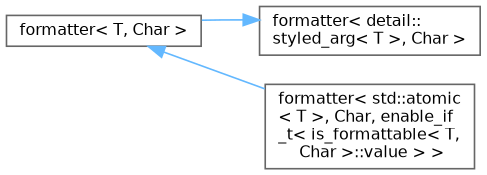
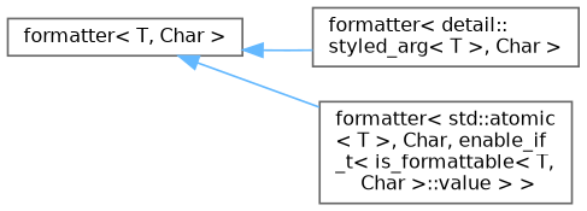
  digraph {
    rankdir=LR
    node [color=grey40 fillcolor=white fontname=Helvetica fontsize=10 shape=box style=filled]
    edge [color=steelblue1 dir=back fontname=Helvetica fontsize=10 labelfontname=Helvetica labelfontsize=10 style=solid]
    n1 [height=0.2 label="formatter\< T, Char \>" width=0.4]
    n2 [height=0.2 label="formatter\< detail::\lstyled_arg\< T \>, Char \>" width=0.4]
    n3 [height=0.2 label="formatter\< std::atomic\l\< T \>, Char, enable_if\l_t\< is_formattable\< T,\l Char \>::value \> \>" width=0.4]
-   n2 -> n1
+   n1 -> n2
    n1 -> n3
  }
